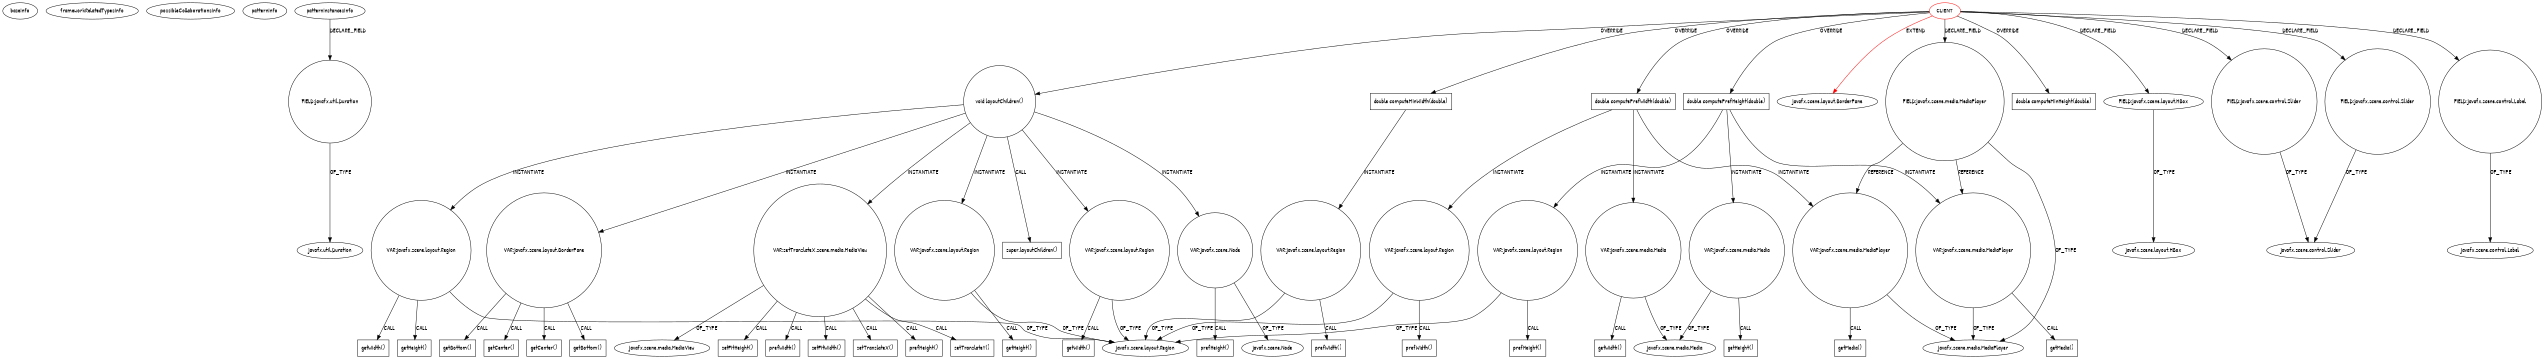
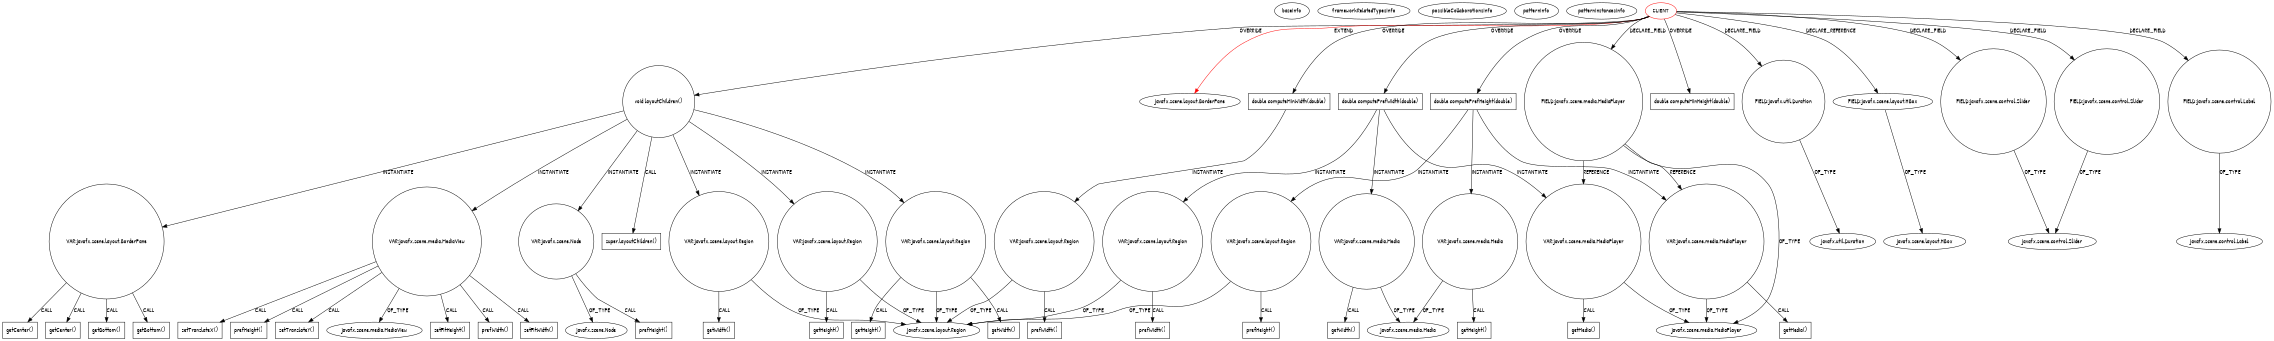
  digraph {
    fontname="Patrick Hand"
    node [fontname="Patrick Hand" isFrameworkType=false shape=box vertexType=INSIDE_CALL]
    edge [fontname="Patrick Hand"]
    baseInfo [category=pattern graphId=3287 isAnonymous=false possibleRelation=false isFrameworkType="" shape="" vertexType=""]
    frameworkRelatedTypesInfo [0="javafx.scene.layout.BorderPane" isFrameworkType="" shape="" vertexType=""]
    possibleCollaborationsInfo [isFrameworkType="" shape="" vertexType=""]
    patternInfo [frequency=2.0 patternRootClient=0 isFrameworkType="" shape="" vertexType=""]
    patternInstancesInfo [0="jackpaparian-FRED_Navigator_Classroom~/jackpaparian-FRED_Navigator_Classroom/FRED_Navigator_Classroom-master/JavaFX Code/FREDNavigatorTopic1/src/frednavigatortopic1/MediaControl.java~MediaControl~3232" 1="Williamgood-CST517-VR~/Williamgood-CST517-VR/CST517-VR-master/src/MediaControl.java~MediaControl~1605" isFrameworkType="" shape="" vertexType=""]
    n6 [label="void layoutChildren()" shape=circle vertexType=OVERRIDING_METHOD_DECLARATION]
    n7 [label="VAR:javafx.scene.layout.Region" shape=circle vertexType=VARIABLE_EXPRESION]
    n8 [label="VAR:javafx.scene.layout.Region" shape=circle vertexType=VARIABLE_EXPRESION]
    n9 [label="VAR:javafx.scene.layout.Region" shape=circle vertexType=VARIABLE_EXPRESION]
    n10 [label="VAR:javafx.scene.layout.BorderPane" shape=circle vertexType=VARIABLE_EXPRESION]
-   n11 [label="VAR:setTranslateX.scene.media.MediaView" shape=circle vertexType=VARIABLE_EXPRESION]
+   n11 [label="VAR:javafx.scene.media.MediaView" shape=circle vertexType=VARIABLE_EXPRESION]
    n12 [label="super.layoutChildren()" vertexType=SUPER_CALL]
    n13 [label="VAR:javafx.scene.Node" shape=circle vertexType=VARIABLE_EXPRESION]
    n14 [label="getHeight()"]
    n15 [label="javafx.scene.layout.Region" vertexType=FRAMEWORK_CLASS_TYPE shape=""]
    n16 [label="getWidth()"]
    n17 [label="getHeight()"]
    n18 [label="getWidth()"]
    n19 [label="getBottom()"]
    n20 [label="getBottom()"]
    n21 [label="getCenter()"]
    n22 [label="getCenter()"]
    n23 [label="setFitHeight()"]
    n24 [label="prefWidth()"]
    n25 [label="setFitWidth()"]
    n26 [label="setTranslateX()"]
    n27 [label="prefHeight()"]
    n28 [label="setTranslateY()"]
    n29 [label="javafx.scene.media.MediaView" vertexType=FRAMEWORK_CLASS_TYPE shape=""]
    n30 [label="prefHeight()"]
    n31 [label="javafx.scene.Node" vertexType=FRAMEWORK_CLASS_TYPE shape=""]
    n32 [label="javafx.scene.layout.BorderPane" vertexType=FRAMEWORK_CLASS_TYPE shape=""]
    n33 [color=red label=CLIENT vertexType=ROOT_CLIENT_CLASS_DECLARATION shape=""]
    n34 [label="double computeMinWidth(double)" vertexType=OVERRIDING_METHOD_DECLARATION]
    n35 [label="FIELD:javafx.scene.media.MediaPlayer" shape=circle vertexType=FIELD_DECLARATION]
    n36 [label="double computePrefWidth(double)" vertexType=OVERRIDING_METHOD_DECLARATION]
    n37 [label="FIELD:javafx.util.Duration" shape=circle vertexType=FIELD_DECLARATION]
    n38 [label="double computeMinHeight(double)" vertexType=OVERRIDING_METHOD_DECLARATION]
    n39 [label="double computePrefHeight(double)" vertexType=OVERRIDING_METHOD_DECLARATION]
    n40 [label="FIELD:javafx.scene.layout.HBox" shape=ellipse vertexType=FIELD_DECLARATION]
    n41 [label="FIELD:javafx.scene.control.Slider" shape=circle vertexType=FIELD_DECLARATION]
    n42 [label="FIELD:javafx.scene.control.Slider" shape=circle vertexType=FIELD_DECLARATION]
    n43 [label="FIELD:javafx.scene.control.Label" shape=circle vertexType=FIELD_DECLARATION]
    n44 [label="VAR:javafx.scene.layout.Region" shape=circle vertexType=VARIABLE_EXPRESION]
    n45 [label="javafx.scene.media.MediaPlayer" vertexType=FRAMEWORK_CLASS_TYPE shape=""]
    n46 [label="VAR:javafx.scene.media.MediaPlayer" shape=circle vertexType=VARIABLE_EXPRESION]
    n47 [label="VAR:javafx.scene.media.MediaPlayer" shape=circle vertexType=VARIABLE_EXPRESION]
    n48 [label="VAR:javafx.scene.layout.Region" shape=circle vertexType=VARIABLE_EXPRESION]
    n49 [label="VAR:javafx.scene.media.Media" shape=circle vertexType=VARIABLE_EXPRESION]
    n50 [label="javafx.util.Duration" vertexType=FRAMEWORK_CLASS_TYPE shape=""]
    n51 [label="VAR:javafx.scene.layout.Region" shape=circle vertexType=VARIABLE_EXPRESION]
    n52 [label="VAR:javafx.scene.media.Media" shape=circle vertexType=VARIABLE_EXPRESION]
    n53 [label="javafx.scene.layout.HBox" vertexType=FRAMEWORK_CLASS_TYPE shape=""]
    n54 [label="javafx.scene.control.Slider" vertexType=FRAMEWORK_CLASS_TYPE shape=""]
    n55 [label="javafx.scene.control.Label" vertexType=FRAMEWORK_CLASS_TYPE shape=""]
    n56 [label="prefWidth()"]
    n57 [label="getMedia()"]
    n58 [label="getMedia()"]
    n59 [label="prefWidth()"]
    n60 [label="javafx.scene.media.Media" vertexType=FRAMEWORK_CLASS_TYPE shape=""]
    n61 [label="getWidth()"]
    n62 [label="prefHeight()"]
    n63 [label="getHeight()"]
    n6 -> n7 [label=INSTANTIATE]
    n6 -> n8 [label=INSTANTIATE]
    n6 -> n9 [label=INSTANTIATE]
    n6 -> n10 [label=INSTANTIATE]
    n6 -> n11 [label=INSTANTIATE]
    n6 -> n12 [label=CALL]
    n6 -> n13 [label=INSTANTIATE]
    n7 -> n14 [label=CALL]
    n7 -> n15 [label=OF_TYPE]
    n8 -> n15 [label=OF_TYPE]
    n8 -> n16 [label=CALL]
    n9 -> n15 [label=OF_TYPE]
    n9 -> n17 [label=CALL]
    n9 -> n18 [label=CALL]
    n10 -> n19 [label=CALL]
    n10 -> n20 [label=CALL]
    n10 -> n21 [label=CALL]
    n10 -> n22 [label=CALL]
    n11 -> n23 [label=CALL]
    n11 -> n24 [label=CALL]
    n11 -> n25 [label=CALL]
    n11 -> n26 [label=CALL]
    n11 -> n27 [label=CALL]
    n11 -> n28 [label=CALL]
    n11 -> n29 [label=OF_TYPE]
    n13 -> n30 [label=CALL]
    n13 -> n31 [label=OF_TYPE]
    n33 -> n6 [label=OVERRIDE]
    n33 -> n32 [color=red label=EXTEND]
    n33 -> n34 [label=OVERRIDE]
    n33 -> n35 [label=DECLARE_FIELD]
    n33 -> n36 [label=OVERRIDE]
-   patternInstancesInfo -> n37 [label=DECLARE_FIELD]
+   n33 -> n37 [label=DECLARE_FIELD]
    n33 -> n38 [label=OVERRIDE]
    n33 -> n39 [label=OVERRIDE]
-   n33 -> n40 [label=DECLARE_FIELD]
+   n33 -> n40 [label=DECLARE_REFERENCE]
    n33 -> n41 [label=DECLARE_FIELD]
    n33 -> n42 [label=DECLARE_FIELD]
    n33 -> n43 [label=DECLARE_FIELD]
    n34 -> n44 [label=INSTANTIATE]
    n35 -> n45 [label=OF_TYPE]
    n35 -> n46 [label=REFERENCE]
    n35 -> n47 [label=REFERENCE]
    n36 -> n46 [label=INSTANTIATE]
    n36 -> n48 [label=INSTANTIATE]
    n36 -> n49 [label=INSTANTIATE]
    n37 -> n50 [label=OF_TYPE]
    n39 -> n47 [label=INSTANTIATE]
    n39 -> n51 [label=INSTANTIATE]
    n39 -> n52 [label=INSTANTIATE]
    n40 -> n53 [label=OF_TYPE]
    n41 -> n54 [label=OF_TYPE]
    n42 -> n54 [label=OF_TYPE]
    n43 -> n55 [label=OF_TYPE]
    n44 -> n15 [label=OF_TYPE]
    n44 -> n56 [label=CALL]
    n46 -> n45 [label=OF_TYPE]
    n46 -> n57 [label=CALL]
    n47 -> n45 [label=OF_TYPE]
    n47 -> n58 [label=CALL]
    n48 -> n15 [label=OF_TYPE]
    n48 -> n59 [label=CALL]
    n49 -> n60 [label=OF_TYPE]
    n49 -> n61 [label=CALL]
    n51 -> n15 [label=OF_TYPE]
    n51 -> n62 [label=CALL]
    n52 -> n60 [label=OF_TYPE]
    n52 -> n63 [label=CALL]
  }
